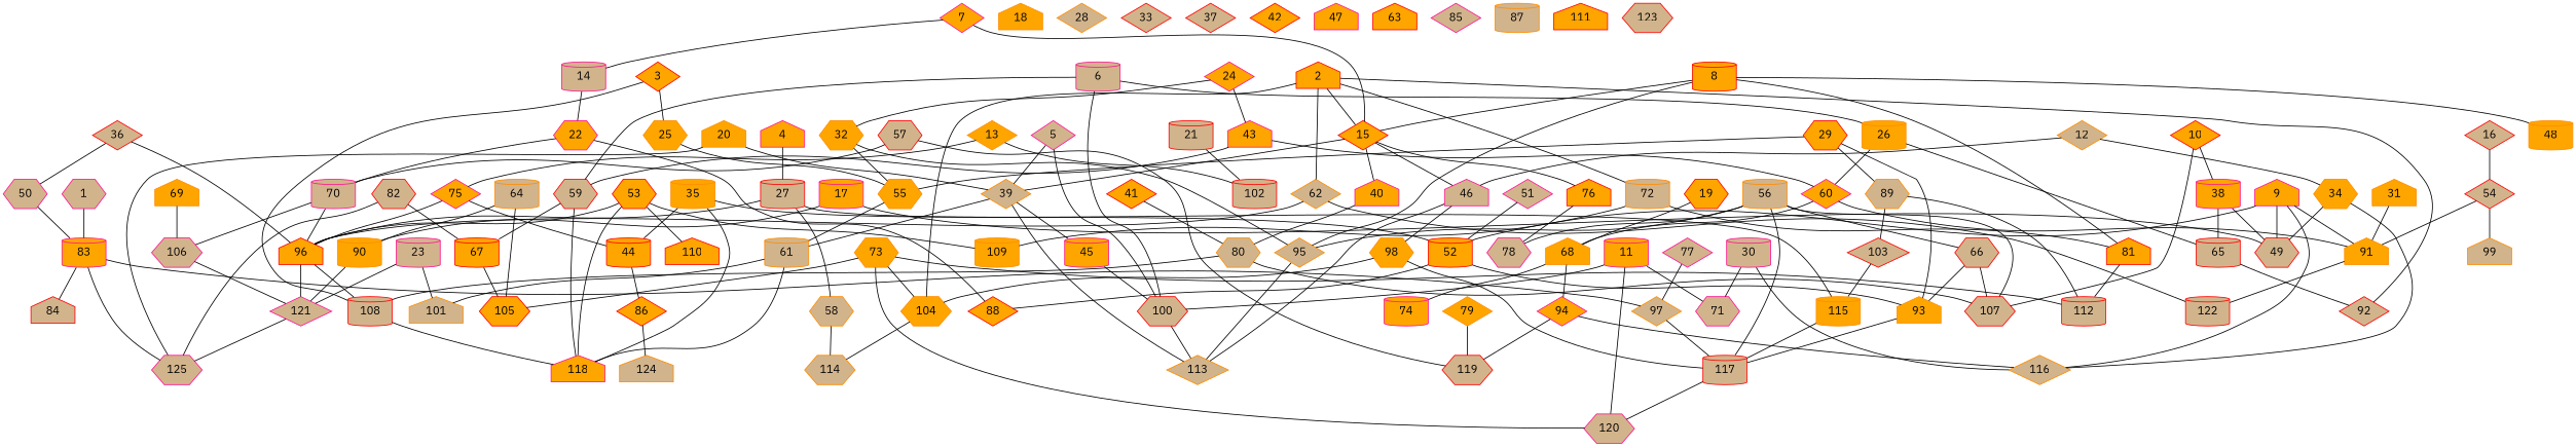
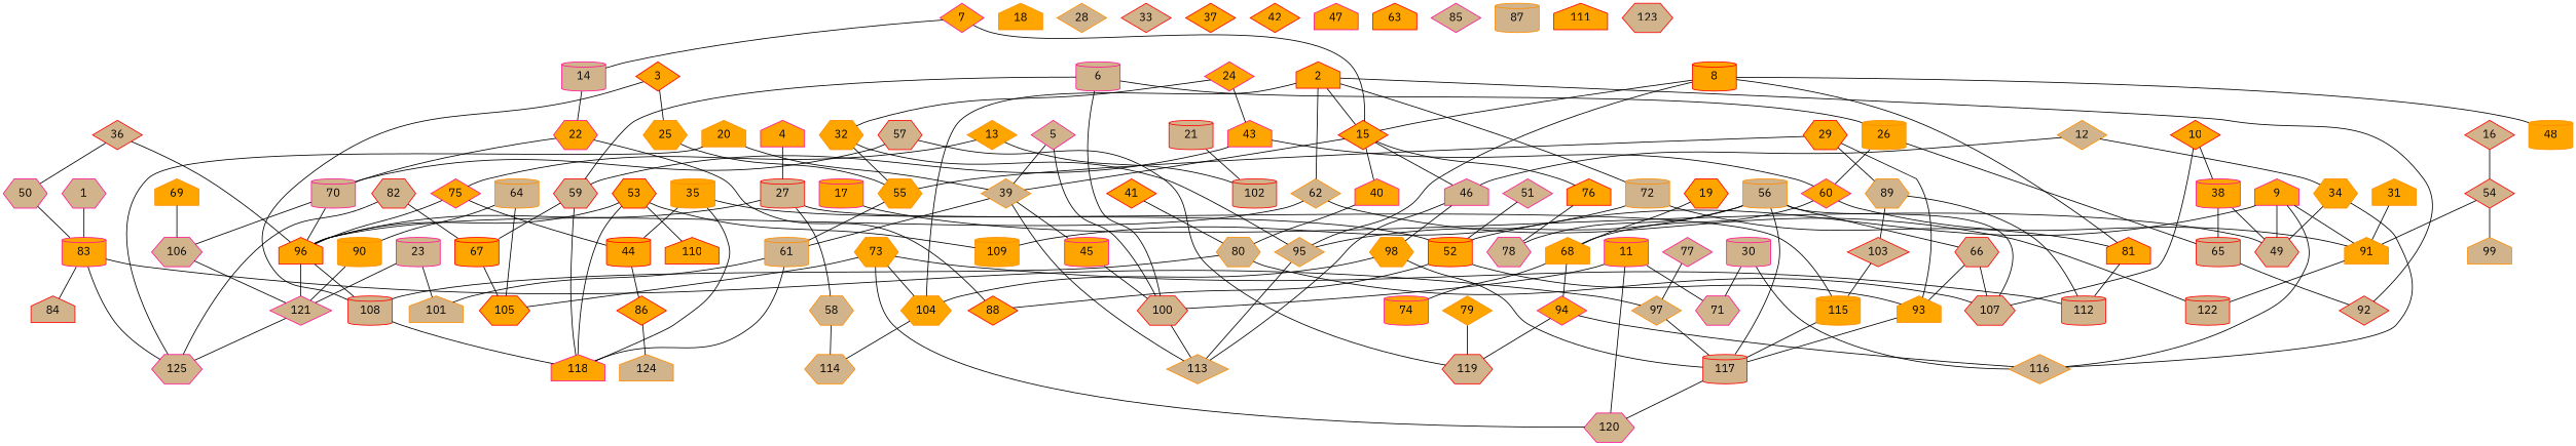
  graph {
    fontname="IBM Plex Sans"
    node [color=red fillcolor=tan fontname="IBM Plex Sans" shape=cylinder style=filled]
    edge [fontname="IBM Plex Sans"]
    1 [color=deeppink shape=hexagon]
    83 [color=deeppink fillcolor=orange]
    125 [color=deeppink shape=hexagon]
    97 [color=darkorange shape=diamond]
    84 [shape=house]
    2 [fillcolor=orange shape=house]
    15 [fillcolor=orange shape=diamond]
    62 [color=darkorange shape=diamond]
    72 [color=darkorange]
    92 [shape=diamond]
    104 [color=darkorange fillcolor=orange shape=hexagon]
    39 [color=darkorange shape=diamond]
    46 [color=deeppink shape=house]
    40 [color=deeppink fillcolor=orange shape=house]
    76 [fillcolor=orange shape=house]
    96 [fillcolor=orange shape=house]
    122
    81 [fillcolor=orange shape=house]
    109 [color=darkorange fillcolor=orange]
    114 [color=darkorange shape=hexagon]
    3 [fillcolor=orange shape=diamond]
    25 [color=darkorange fillcolor=orange shape=hexagon]
    108
    55 [color=darkorange fillcolor=orange shape=hexagon]
    118 [color=deeppink fillcolor=orange shape=house]
    4 [color=deeppink fillcolor=orange shape=house]
    27
    58 [color=darkorange shape=hexagon]
    115 [color=darkorange fillcolor=orange]
    5 [color=deeppink shape=diamond]
    100 [shape=hexagon]
    45 [color=deeppink fillcolor=orange]
    61 [color=darkorange]
    113 [color=darkorange shape=diamond]
    6 [color=deeppink]
    26 [color=darkorange fillcolor=orange]
    59 [shape=hexagon]
    60 [color=deeppink fillcolor=orange shape=diamond]
    65
    67 [fillcolor=orange]
    7 [color=deeppink fillcolor=orange shape=diamond]
    14 [color=deeppink]
    22 [color=deeppink fillcolor=orange shape=hexagon]
    8 [fillcolor=orange]
    48 [color=darkorange fillcolor=orange]
    95 [color=darkorange shape=diamond]
    112
    9 [color=deeppink fillcolor=orange shape=house]
    49 [shape=hexagon]
    52 [fillcolor=orange]
    91 [color=darkorange fillcolor=orange shape=house]
    116 [color=darkorange shape=diamond]
    88 [fillcolor=orange shape=diamond]
    93 [color=darkorange fillcolor=orange shape=house]
    10 [fillcolor=orange shape=diamond]
    38 [color=deeppink fillcolor=orange]
    107 [shape=hexagon]
    11 [color=deeppink fillcolor=orange]
    71 [color=deeppink shape=hexagon]
    120 [color=deeppink shape=hexagon]
    12 [color=darkorange shape=diamond]
    34 [color=darkorange fillcolor=orange shape=hexagon]
    98 [color=darkorange fillcolor=orange shape=hexagon]
    13 [color=darkorange fillcolor=orange shape=diamond]
    75 [color=deeppink fillcolor=orange shape=diamond]
    102
    44 [fillcolor=orange]
    70 [color=deeppink]
    80 [color=darkorange shape=hexagon]
    78 [color=deeppink shape=hexagon]
    16 [shape=diamond]
    54 [shape=diamond]
    99 [color=darkorange shape=house]
    17 [color=deeppink fillcolor=orange]
    90 [color=darkorange fillcolor=orange]
    121 [color=deeppink shape=diamond]
    18 [color=darkorange fillcolor=orange shape=house]
    19 [fillcolor=orange shape=hexagon]
    68 [color=darkorange fillcolor=orange shape=house]
    74 [color=deeppink fillcolor=orange]
    94 [color=deeppink fillcolor=orange shape=diamond]
    20 [color=darkorange fillcolor=orange shape=house]
    21
    106 [color=deeppink shape=hexagon]
    23 [color=deeppink]
    101 [color=darkorange shape=house]
    24 [color=deeppink fillcolor=orange shape=diamond]
    32 [color=darkorange fillcolor=orange shape=hexagon]
    43 [color=deeppink fillcolor=orange shape=house]
    117
    28 [color=darkorange shape=diamond]
    29 [fillcolor=orange shape=hexagon]
    89 [color=darkorange shape=hexagon]
    103 [shape=diamond]
    30 [color=deeppink]
    31 [color=darkorange fillcolor=orange shape=house]
    33 [shape=diamond]
    35 [color=darkorange fillcolor=orange]
    86 [fillcolor=orange shape=diamond]
    36 [shape=diamond]
    50 [color=deeppink shape=hexagon]
-   37 [shape=diamond]
+   37 [fillcolor=orange shape=diamond]
    41 [fillcolor=orange shape=diamond]
    42 [fillcolor=orange shape=diamond]
    124 [color=darkorange shape=house]
    47 [color=deeppink fillcolor=orange shape=house]
    51 [color=deeppink shape=diamond]
    53 [fillcolor=orange shape=hexagon]
    110 [fillcolor=orange shape=house]
    56 [color=darkorange]
    66 [shape=hexagon]
    57 [shape=hexagon]
    119 [shape=hexagon]
    105 [fillcolor=orange shape=hexagon]
    63 [fillcolor=orange shape=house]
    64 [color=darkorange]
    69 [color=darkorange fillcolor=orange shape=house]
    73 [color=darkorange fillcolor=orange shape=hexagon]
    77 [color=deeppink shape=diamond]
    79 [color=darkorange fillcolor=orange shape=diamond]
    82 [shape=hexagon]
    85 [color=deeppink shape=diamond]
    87 [color=darkorange]
    111 [fillcolor=orange shape=house]
    123 [shape=hexagon]
    1 -- 83
    83 -- 125
    83 -- 97
    83 -- 84
    97 -- 117
    2 -- 15
    2 -- 62
    2 -- 72
    2 -- 92
    2 -- 104
    15 -- 39
    15 -- 46
    15 -- 40
    15 -- 76
    62 -- 96
    62 -- 122
    72 -- 81
    72 -- 109
    104 -- 114
    39 -- 45
    39 -- 61
    39 -- 113
    46 -- 113
    46 -- 98
    40 -- 80
    76 -- 78
    96 -- 108
    96 -- 121
    81 -- 112
    3 -- 25
    3 -- 108
    25 -- 55
    108 -- 118
    55 -- 61
    4 -- 27
    27 -- 96
    27 -- 58
    27 -- 115
    58 -- 114
    115 -- 117
    5 -- 39
    5 -- 100
    100 -- 113
    45 -- 100
    61 -- 118
    61 -- 101
    6 -- 100
    6 -- 26
    6 -- 59
    26 -- 60
    26 -- 65
    59 -- 118
    59 -- 67
    60 -- 91
    60 -- 68
    65 -- 92
    67 -- 105
    7 -- 15
    7 -- 14
    14 -- 22
    22 -- 88
    22 -- 70
    8 -- 15
    8 -- 81
    8 -- 48
    8 -- 95
    95 -- 113
    9 -- 49
    9 -- 52
    9 -- 91
    9 -- 116
    52 -- 88
    52 -- 93
    91 -- 122
    93 -- 117
    10 -- 38
    10 -- 107
    38 -- 65
    38 -- 49
    11 -- 100
    11 -- 71
    11 -- 120
    12 -- 46
    12 -- 34
    34 -- 49
    34 -- 116
    98 -- 104
    98 -- 117
    13 -- 75
    13 -- 102
    75 -- 96
    75 -- 44
    44 -- 86
    70 -- 96
    70 -- 106
    80 -- 108
    80 -- 107
    16 -- 54
    54 -- 91
    54 -- 99
    17 -- 49
-   17 -- 90
    90 -- 121
    121 -- 125
    19 -- 68
    68 -- 74
    68 -- 94
    94 -- 116
    94 -- 119
    20 -- 125
    20 -- 39
    21 -- 102
    106 -- 121
    23 -- 121
    23 -- 101
    24 -- 32
    24 -- 43
    32 -- 55
    32 -- 95
    43 -- 59
    43 -- 60
    117 -- 120
    29 -- 55
    29 -- 93
    29 -- 89
    89 -- 112
    89 -- 103
    103 -- 115
    30 -- 116
    30 -- 71
    31 -- 91
    35 -- 118
    35 -- 52
    35 -- 44
    86 -- 124
    36 -- 96
    36 -- 50
    50 -- 83
    41 -- 80
    51 -- 52
    53 -- 96
    53 -- 109
    53 -- 118
    53 -- 110
    56 -- 95
    56 -- 107
    56 -- 78
    56 -- 117
    56 -- 66
    66 -- 93
    66 -- 107
    57 -- 70
    57 -- 119
    64 -- 90
    64 -- 105
    69 -- 106
    73 -- 104
    73 -- 112
    73 -- 120
    73 -- 105
    77 -- 97
    79 -- 119
    82 -- 125
    82 -- 67
  }
